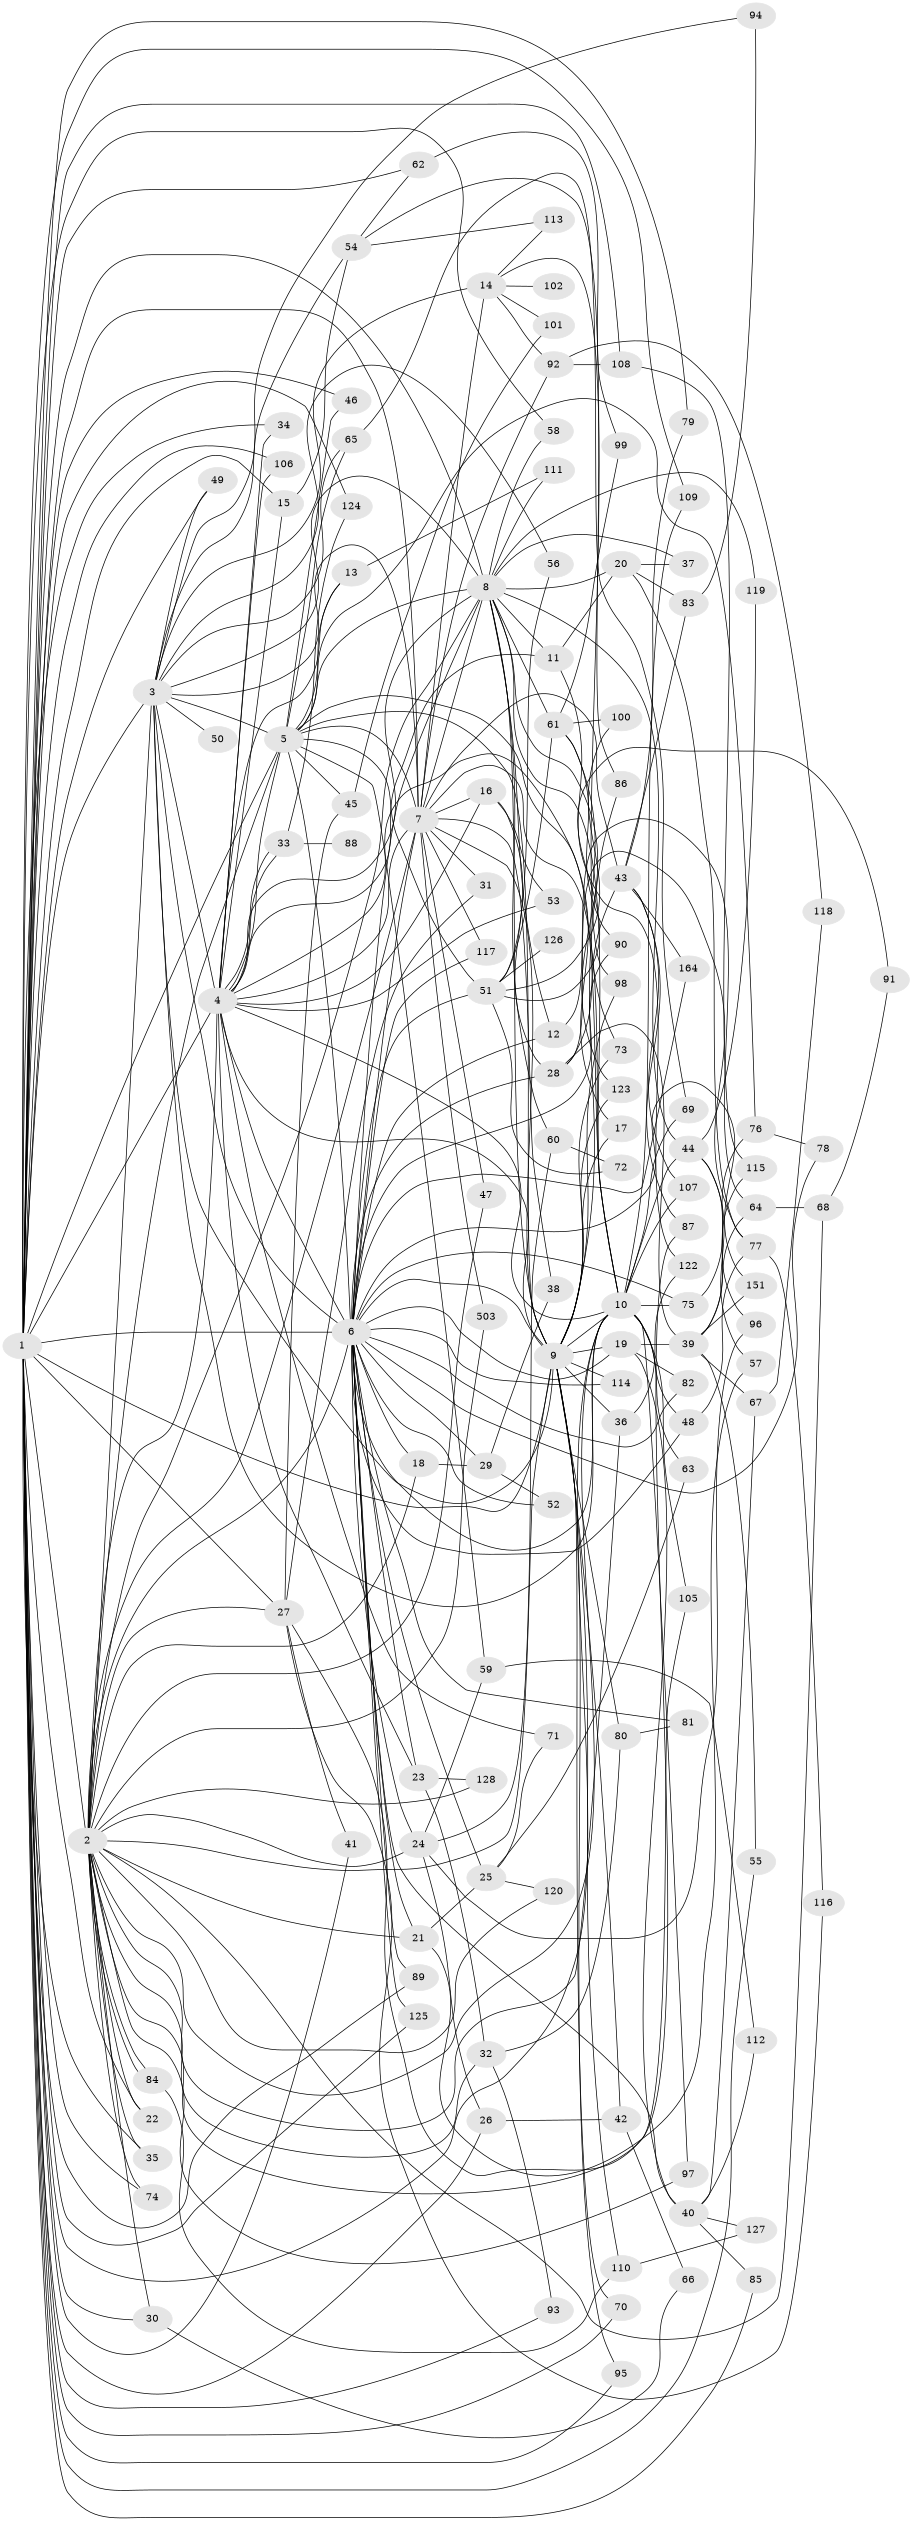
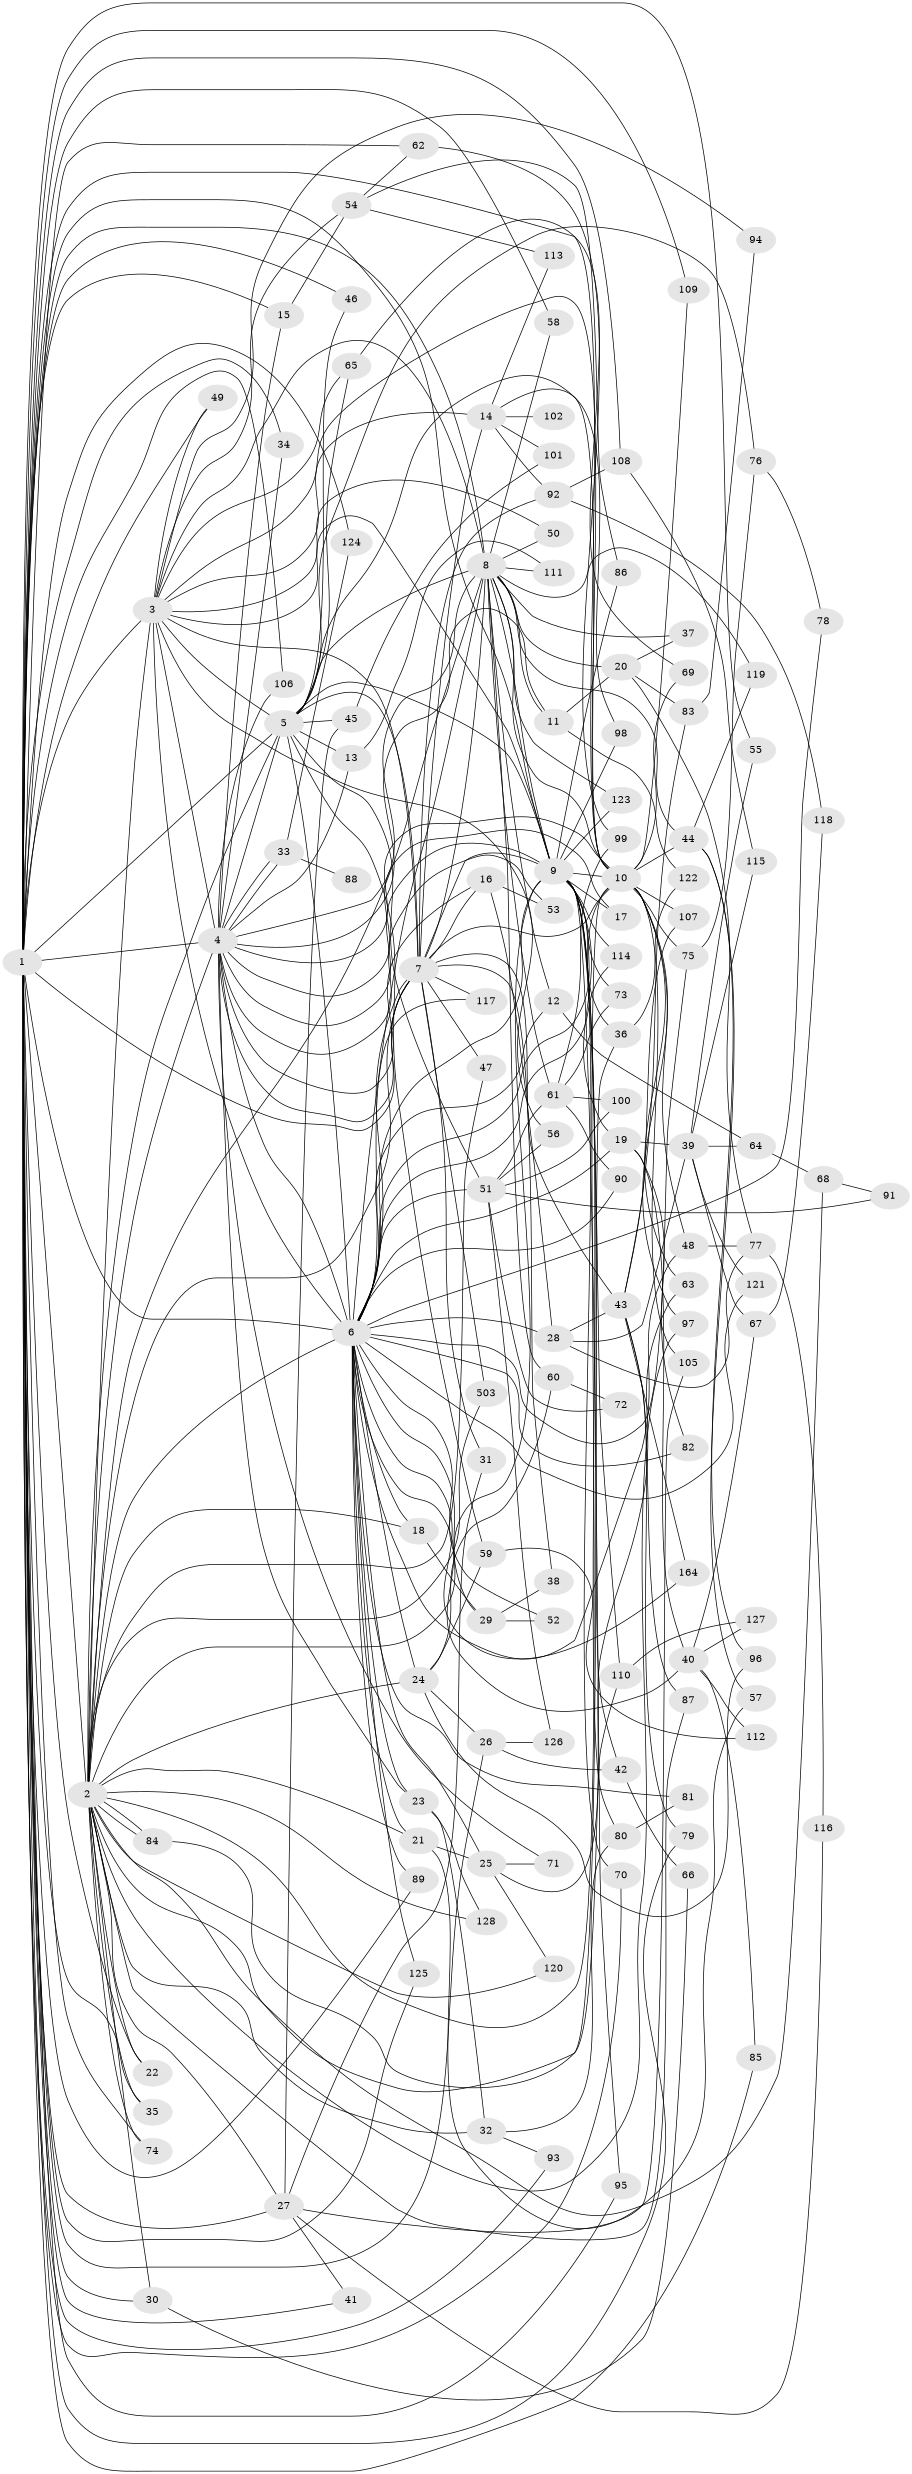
  graph {
    rankdir=LR
    node [color=gray90 style=filled]
    1
    2
    3
    4
    5
    6
    7
    8
    9
    10
    15
    22
    26
    27
    30
    34
    35
    41
    46
    49
    55
    58
    62
    70
    74
    79
    85
    89
    93
    95
    106
    108
    109
    124
    125
    18
    21
    24
    32
    36
    47
    68
    84
    87
    97
    n46 [label=503]
    120
    128
    14
    50
    54
    56
    65
    94
    11
    13
    16
    17
    23
    33
    53
    71
    45
    51
    59
    76
    12
    19
    25
    28
    29
    40
    48
    52
    75
    78
    81
    82
    90
    n80 [label=164]
    114
    117
-   121 [label=151]
+   121
    31
    38
    43
    92
    20
    37
    44
    60
    61
    111
    119
    123
    42
    73
    80
    86
    98
    110
    63
    69
    105
    107
    126
    116
    66
    99
    115
    57
    96
    122
    91
    101
    102
    113
    88
    72
    100
    112
    64
    39
    77
    67
    127
    83
    118
    1 -- 2
    1 -- 3
    1 -- 4
    1 -- 5
    1 -- 6
    1 -- 7
    1 -- 8
    1 -- 9
    1 -- 10
    1 -- 15
    1 -- 22
    1 -- 26
    1 -- 27
    1 -- 30
    1 -- 34
    1 -- 35
    1 -- 41
    1 -- 46
    1 -- 49
    1 -- 55
    1 -- 58
    1 -- 62
    1 -- 70
    1 -- 74
    1 -- 79
    1 -- 85
    1 -- 89
    1 -- 93
    1 -- 95
    1 -- 106
    1 -- 108
    1 -- 109
    1 -- 124
    1 -- 125
    2 -- 3
    2 -- 4
    2 -- 5
    2 -- 6
    2 -- 7
    2 -- 8
    2 -- 9
    2 -- 10
    2 -- 22
    2 -- 27
    2 -- 30
    2 -- 35
    2 -- 74
    2 -- 18
    2 -- 21
    2 -- 24
    2 -- 32
    2 -- 36
    2 -- 47
    2 -- 68
    2 -- 84
    2 -- 84
    2 -- 87
    2 -- 97
    2 -- n46
    2 -- 120
    2 -- 128
    3 -- 4
    3 -- 5
    3 -- 6
    3 -- 7
    3 -- 8
    3 -- 9
    3 -- 10
    3 -- 49
    3 -- 14
    3 -- 50
    3 -- 54
    3 -- 56
    3 -- 65
    3 -- 94
    4 -- 5
    4 -- 6
    4 -- 7
    4 -- 8
    4 -- 9
    4 -- 10
    4 -- 15
    4 -- 34
    4 -- 106
    4 -- 11
    4 -- 13
    4 -- 16
    4 -- 17
    4 -- 23
    4 -- 33
    4 -- 33
    4 -- 53
    4 -- 71
    5 -- 6
    5 -- 7
    5 -- 8
    5 -- 9
    5 -- 10
    5 -- 46
    5 -- 65
    5 -- 13
    5 -- 45
    5 -- 51
    5 -- 59
    5 -- 76
    6 -- 7
    6 -- 8
    6 -- 9
    6 -- 10
    6 -- 89
    6 -- 125
    6 -- 18
    6 -- 21
    6 -- 24
    6 -- 23
    6 -- 51
    6 -- 12
    6 -- 19
    6 -- 25
    6 -- 28
    6 -- 29
    6 -- 40
    6 -- 48
    6 -- 52
    6 -- 75
    6 -- 78
    6 -- 81
    6 -- 82
    6 -- 90
    6 -- n80
    6 -- 114
    6 -- 117
    6 -- 121
    7 -- 8
    7 -- 9
    7 -- 10
    7 -- 47
    7 -- n46
    7 -- 14
    7 -- 16
    7 -- 117
    7 -- 31
    7 -- 38
    7 -- 43
    7 -- 92
    8 -- 9
    8 -- 10
    8 -- 58
+   8 -- 50
    8 -- 11
    8 -- 12
    8 -- 20
    8 -- 37
    8 -- 44
    8 -- 60
    8 -- 61
    8 -- 111
    8 -- 119
    8 -- 123
    9 -- 10
    9 -- 70
    9 -- 95
    9 -- 36
    9 -- 17
    9 -- 19
    9 -- 114
    9 -- 123
    9 -- 42
    9 -- 73
    9 -- 80
    9 -- 86
    9 -- 98
    9 -- 110
    10 -- 109
    10 -- 97
    10 -- 48
    10 -- 75
    10 -- 44
    10 -- 63
    10 -- 69
    10 -- 105
    10 -- 107
    15 -- 54
    26 -- 42
+   26 -- 126
    27 -- 41
    27 -- 45
    27 -- 31
    27 -- 105
    27 -- 116
    30 -- 66
    62 -- 99
    108 -- 115
    18 -- 29
    21 -- 25
    21 -- 57
    24 -- 26
    24 -- 59
    24 -- 60
    24 -- 96
    32 -- 93
    32 -- 80
    36 -- 122
    68 -- 91
    84 -- 110
    14 -- 92
    14 -- 98
    14 -- 101
    14 -- 102
    14 -- 113
    54 -- 62
    54 -- 86
    54 -- 113
    65 -- 69
    11 -- 20
    11 -- 122
    13 -- 111
    16 -- 53
    16 -- 28
    23 -- 32
    23 -- 128
    33 -- 124
    33 -- 88
    45 -- 101
    51 -- 56
    51 -- 61
    51 -- 126
    51 -- 91
    51 -- 72
    51 -- 100
    59 -- 112
    76 -- 78
    12 -- 64
    19 -- 40
    19 -- 82
    19 -- 39
    25 -- 120
    25 -- 71
    25 -- 63
    28 -- 43
    28 -- 39
    28 -- 77
    29 -- 52
    29 -- 38
    40 -- 85
    40 -- 112
    40 -- 67
    40 -- 127
    48 -- 77
    75 -- 76
    43 -- 79
    43 -- 87
    43 -- n80
    43 -- 107
    43 -- 83
    92 -- 108
    92 -- 118
    20 -- 37
    20 -- 77
    20 -- 83
    44 -- 119
    44 -- 57
    44 -- 96
    60 -- 72
    61 -- 90
    61 -- 73
    61 -- 99
    61 -- 100
    42 -- 66
    80 -- 81
    110 -- 127
    64 -- 68
    39 -- 55
    39 -- 121
    39 -- 115
    39 -- 64
    39 -- 67
    77 -- 116
    67 -- 118
    83 -- 94
  }
